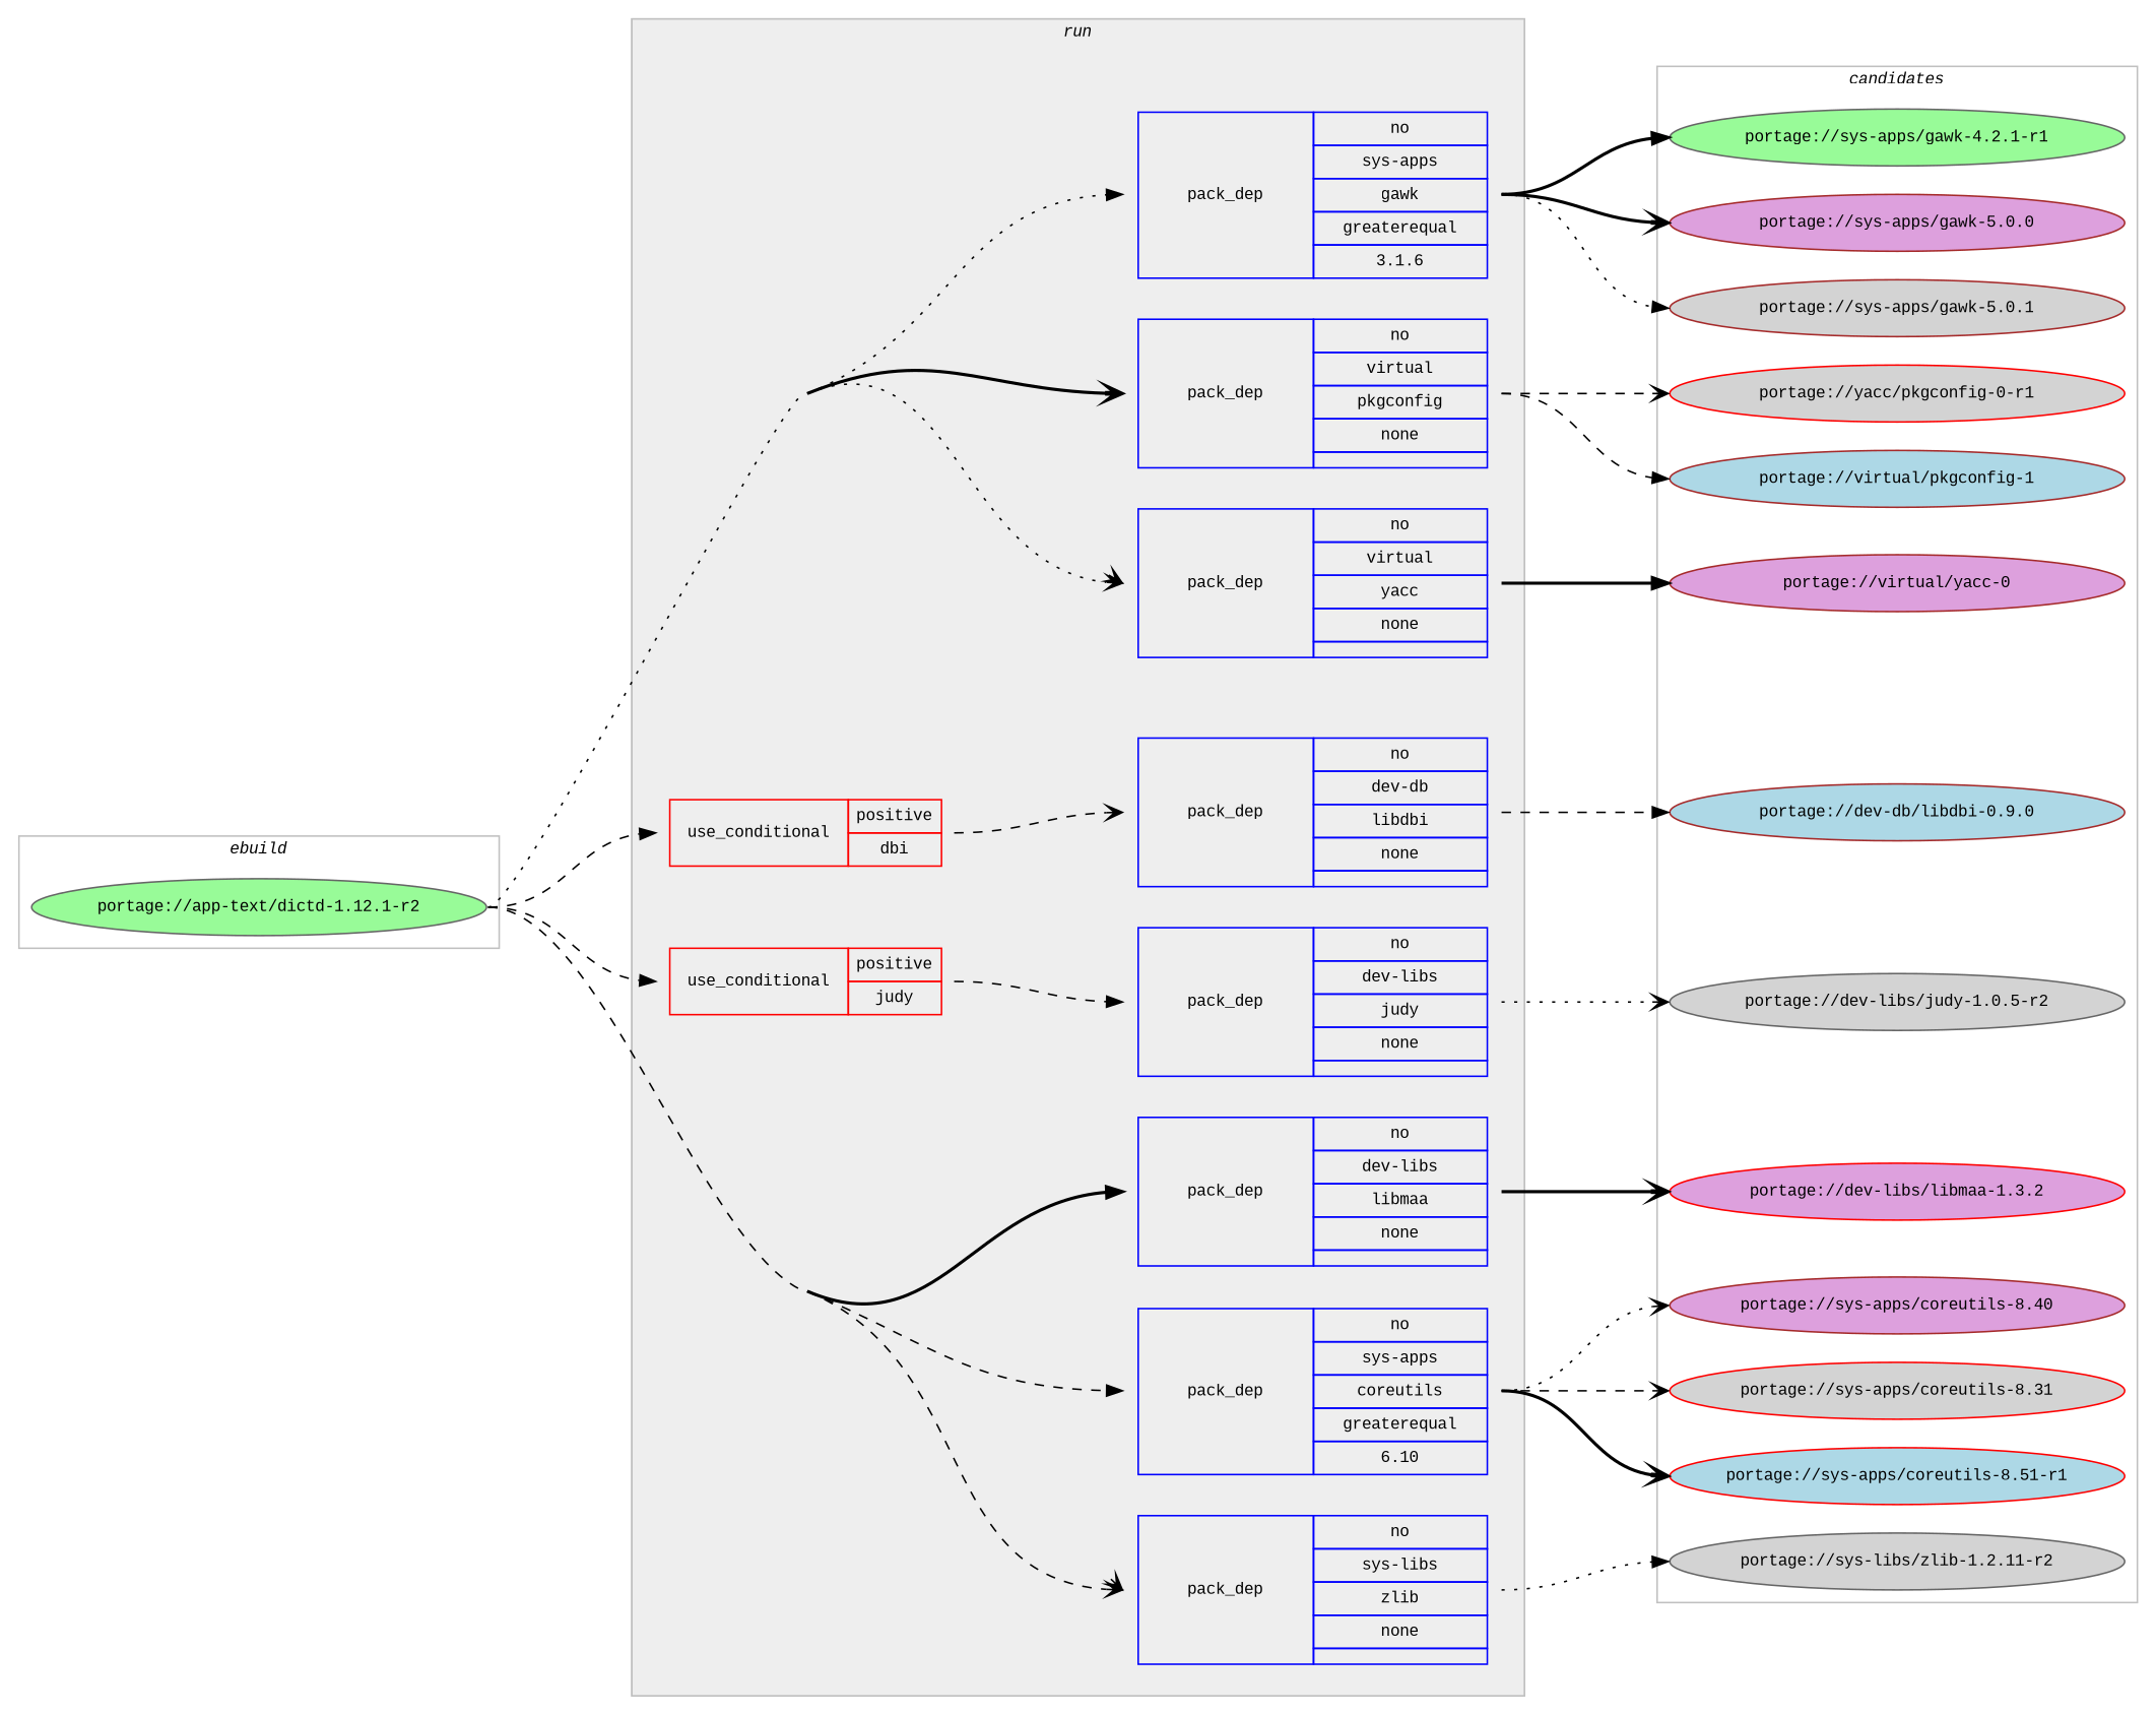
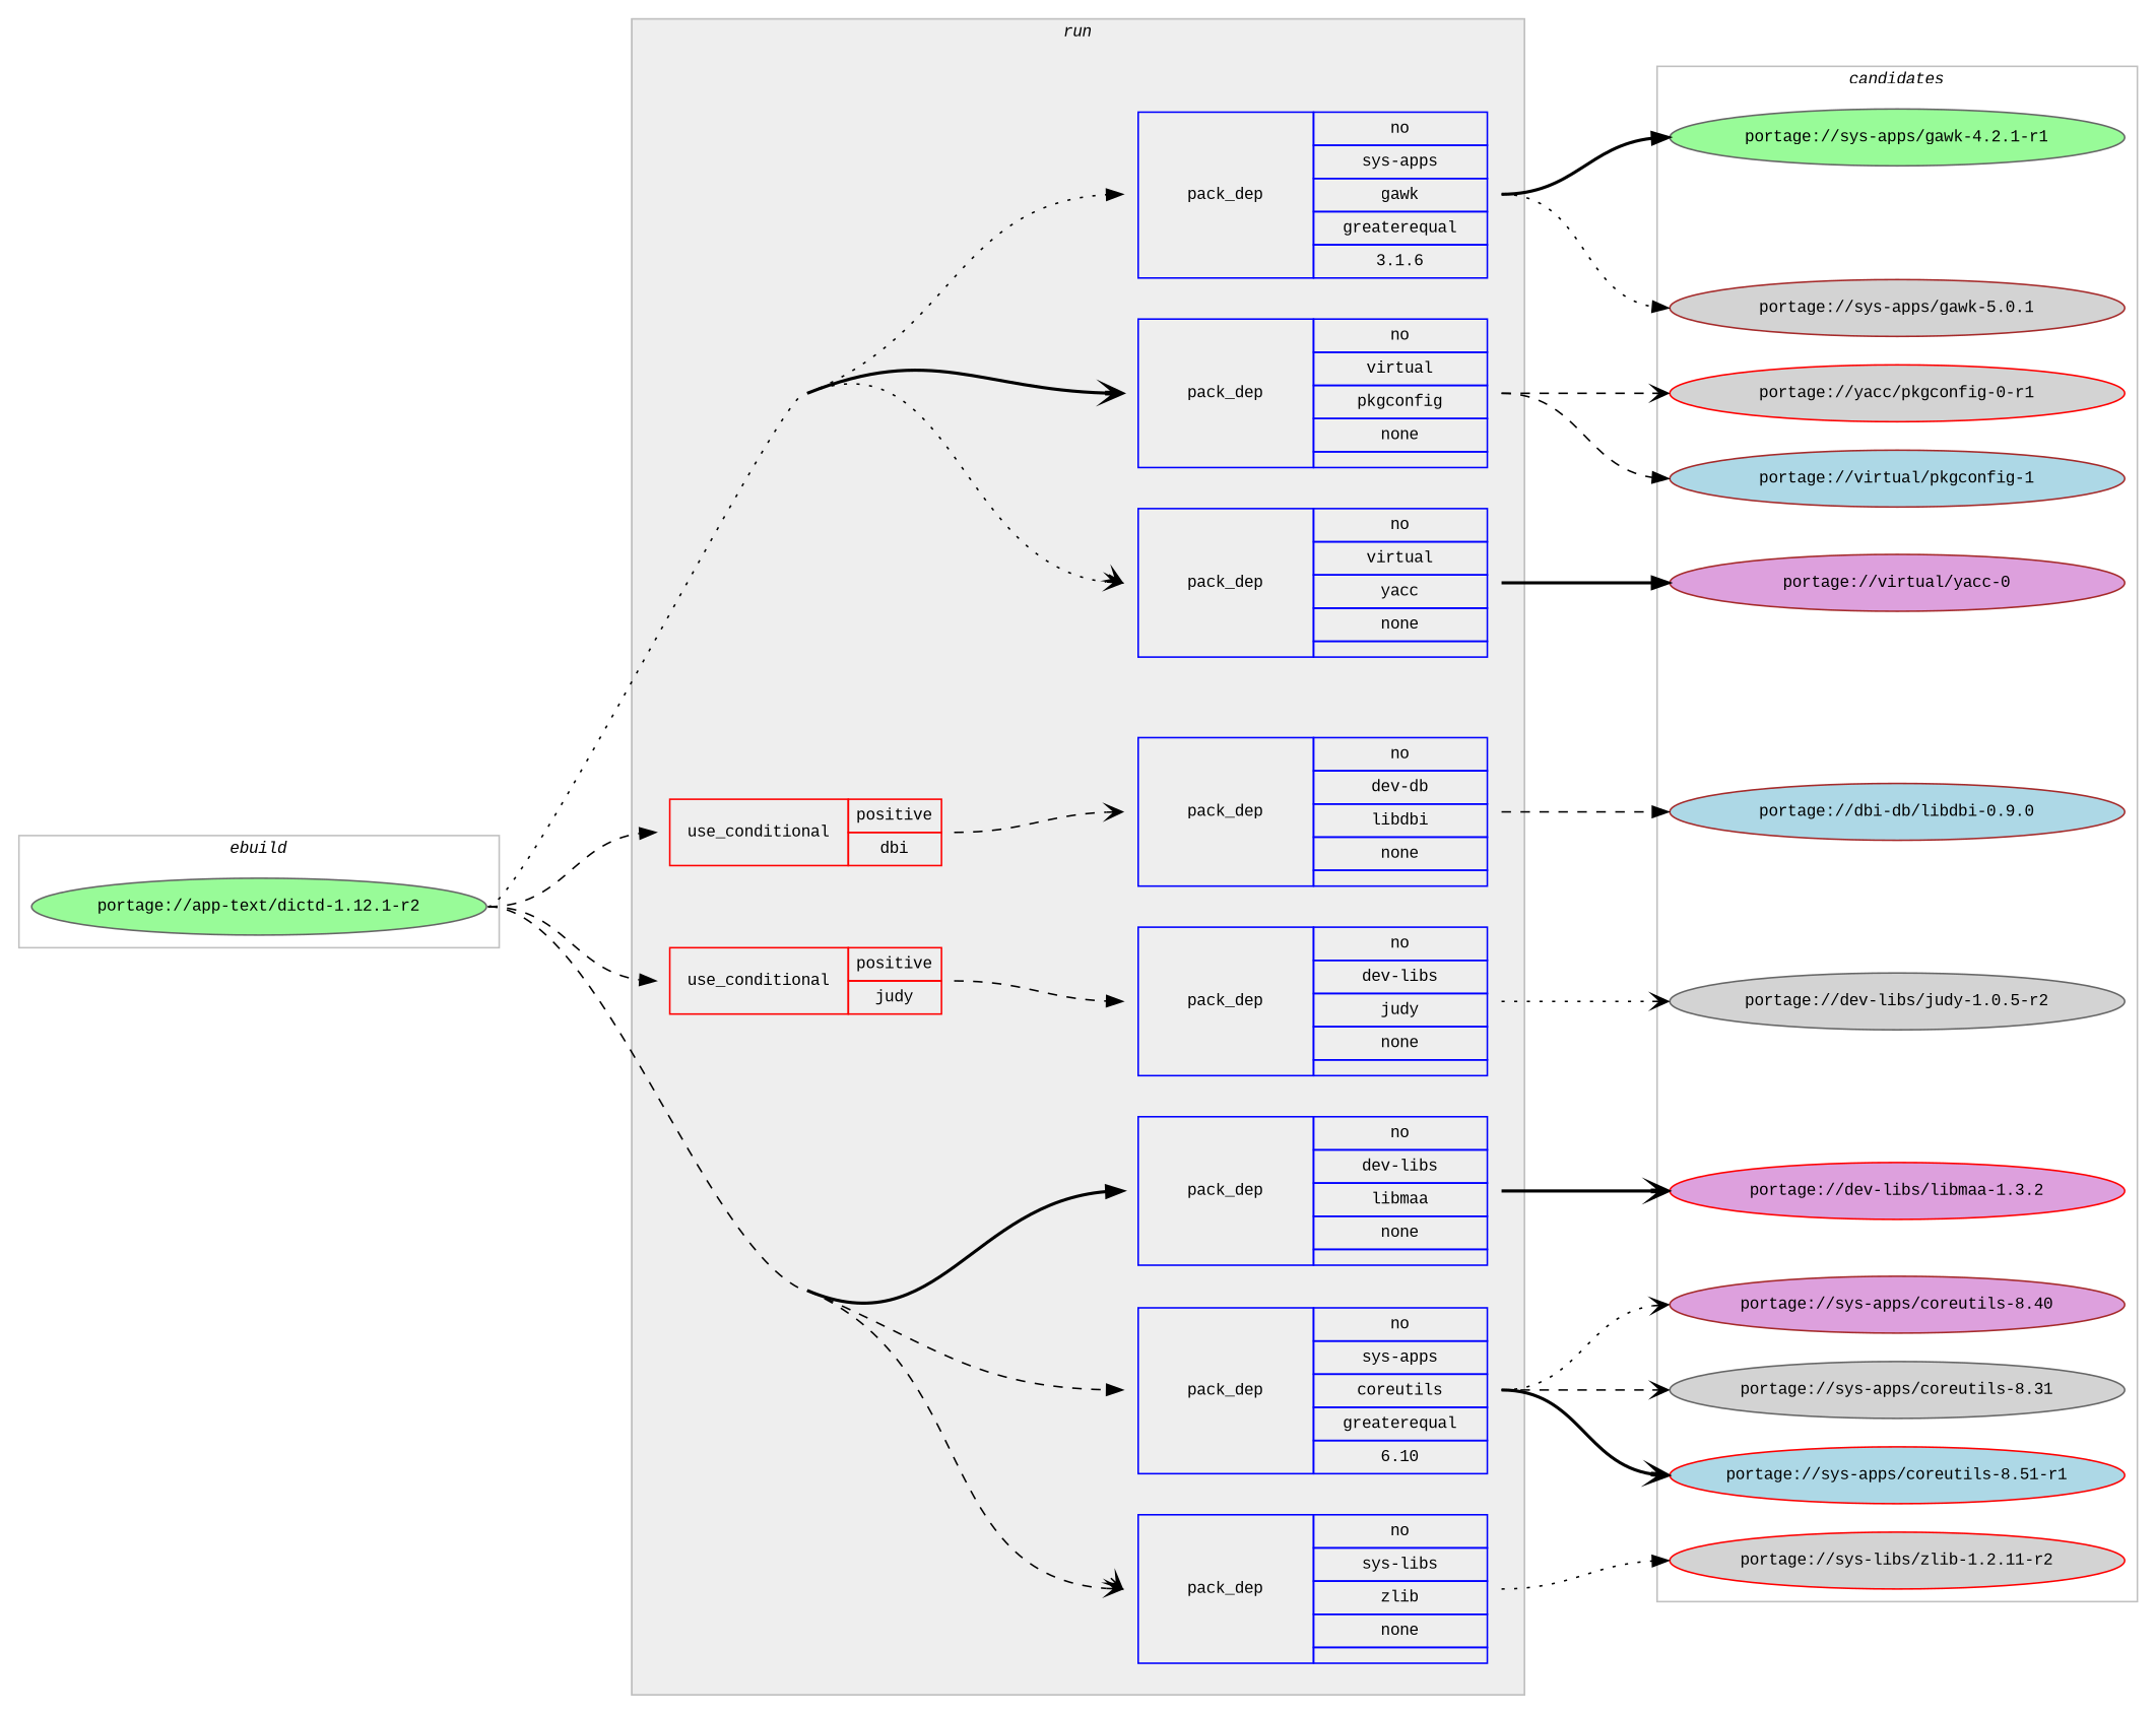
  digraph {
    compound=true
    concentrate=true
    fontname="Liberation Mono"
    fontsize=10
    newrank=true
    rankdir=LR
    ranksep=1.5
    node [color=blue fontname="Liberation Mono" fontsize=10 style=filled]
    edge [arrowhead=normal fontname="Liberation Mono" headport=w style=dashed tailport=e weight=100]
    n1 [color=gray40 fillcolor=palegreen label="portage://app-text/dictd-1.12.1-r2" width=4]
    n2 [label=<<TABLE BORDER="0" CELLBORDER="1" CELLSPACING="0" CELLPADDING="4" WIDTH="220"><TR><TD ROWSPAN="6" CELLPADDING="30">pack_dep</TD></TR><TR><TD WIDTH="110">no</TD></TR><TR><TD>sys-apps</TD></TR><TR><TD>gawk</TD></TR><TR><TD>greaterequal</TD></TR><TR><TD>3.1.6</TD></TR></TABLE>> shape=none style=""]
    n3 [label=<<TABLE BORDER="0" CELLBORDER="1" CELLSPACING="0" CELLPADDING="4" WIDTH="220"><TR><TD ROWSPAN="6" CELLPADDING="30">pack_dep</TD></TR><TR><TD WIDTH="110">no</TD></TR><TR><TD>virtual</TD></TR><TR><TD>pkgconfig</TD></TR><TR><TD>none</TD></TR><TR><TD></TD></TR></TABLE>> shape=none style=""]
    n4 [label=<<TABLE BORDER="0" CELLBORDER="1" CELLSPACING="0" CELLPADDING="4" WIDTH="220"><TR><TD ROWSPAN="6" CELLPADDING="30">pack_dep</TD></TR><TR><TD WIDTH="110">no</TD></TR><TR><TD>virtual</TD></TR><TR><TD>yacc</TD></TR><TR><TD>none</TD></TR><TR><TD></TD></TR></TABLE>> shape=none style=""]
    n5 [label=<<TABLE BORDER="0" CELLBORDER="1" CELLSPACING="0" CELLPADDING="4" WIDTH="220"><TR><TD ROWSPAN="6" CELLPADDING="30">pack_dep</TD></TR><TR><TD WIDTH="110">no</TD></TR><TR><TD>dev-db</TD></TR><TR><TD>libdbi</TD></TR><TR><TD>none</TD></TR><TR><TD></TD></TR></TABLE>> shape=none style=""]
    n6 [color=red label=<<TABLE BORDER="0" CELLBORDER="1" CELLSPACING="0" CELLPADDING="4"><TR><TD ROWSPAN="3" CELLPADDING="10">use_conditional</TD></TR><TR><TD>positive</TD></TR><TR><TD>dbi</TD></TR></TABLE>> shape=none style=""]
    n7 [label=<<TABLE BORDER="0" CELLBORDER="1" CELLSPACING="0" CELLPADDING="4" WIDTH="220"><TR><TD ROWSPAN="6" CELLPADDING="30">pack_dep</TD></TR><TR><TD WIDTH="110">no</TD></TR><TR><TD>dev-libs</TD></TR><TR><TD>judy</TD></TR><TR><TD>none</TD></TR><TR><TD></TD></TR></TABLE>> shape=none style=""]
    n8 [color=red label=<<TABLE BORDER="0" CELLBORDER="1" CELLSPACING="0" CELLPADDING="4"><TR><TD ROWSPAN="3" CELLPADDING="10">use_conditional</TD></TR><TR><TD>positive</TD></TR><TR><TD>judy</TD></TR></TABLE>> shape=none style=""]
    n9 [label=<<TABLE BORDER="0" CELLBORDER="1" CELLSPACING="0" CELLPADDING="4" WIDTH="220"><TR><TD ROWSPAN="6" CELLPADDING="30">pack_dep</TD></TR><TR><TD WIDTH="110">no</TD></TR><TR><TD>dev-libs</TD></TR><TR><TD>libmaa</TD></TR><TR><TD>none</TD></TR><TR><TD></TD></TR></TABLE>> shape=none style=""]
    n10 [label=<<TABLE BORDER="0" CELLBORDER="1" CELLSPACING="0" CELLPADDING="4" WIDTH="220"><TR><TD ROWSPAN="6" CELLPADDING="30">pack_dep</TD></TR><TR><TD WIDTH="110">no</TD></TR><TR><TD>sys-apps</TD></TR><TR><TD>coreutils</TD></TR><TR><TD>greaterequal</TD></TR><TR><TD>6.10</TD></TR></TABLE>> shape=none style=""]
    n11 [label=<<TABLE BORDER="0" CELLBORDER="1" CELLSPACING="0" CELLPADDING="4" WIDTH="220"><TR><TD ROWSPAN="6" CELLPADDING="30">pack_dep</TD></TR><TR><TD WIDTH="110">no</TD></TR><TR><TD>sys-libs</TD></TR><TR><TD>zlib</TD></TR><TR><TD>none</TD></TR><TR><TD></TD></TR></TABLE>> shape=none style=""]
    n12 [color=gray40 fillcolor=palegreen label="portage://sys-apps/gawk-4.2.1-r1" width=4]
-   n13 [color=brown fillcolor=plum label="portage://sys-apps/gawk-5.0.0" width=4]
    n14 [color=brown fillcolor=lightgrey label="portage://sys-apps/gawk-5.0.1" width=4]
    n15 [color=red fillcolor=lightgrey label="portage://yacc/pkgconfig-0-r1" width=4]
    n16 [color=brown fillcolor=lightblue label="portage://virtual/pkgconfig-1" width=4]
    n17 [color=brown fillcolor=plum label="portage://virtual/yacc-0" width=4]
-   n18 [color=brown fillcolor=lightblue label="portage://dev-db/libdbi-0.9.0" width=4]
+   n18 [color=brown fillcolor=lightblue label="portage://dbi-db/libdbi-0.9.0" width=4]
    n19 [color=gray40 fillcolor=lightgrey label="portage://dev-libs/judy-1.0.5-r2" width=4]
    n20 [color=red fillcolor=plum label="portage://dev-libs/libmaa-1.3.2" width=4]
    n21 [color=brown fillcolor=plum label="portage://sys-apps/coreutils-8.40" width=4]
-   n22 [color=red fillcolor=lightgrey label="portage://sys-apps/coreutils-8.31" width=4]
+   n22 [color=gray40 fillcolor=lightgrey label="portage://sys-apps/coreutils-8.31" width=4]
    n23 [color=red fillcolor=lightblue label="portage://sys-apps/coreutils-8.51-r1" width=4]
-   n24 [color=gray40 fillcolor=lightgrey label="portage://sys-libs/zlib-1.2.11-r2" width=4]
+   n24 [color=red fillcolor=lightgrey label="portage://sys-libs/zlib-1.2.11-r2" width=4]
    subgraph cluster_1 {
      color=gray
      label=<<i>ebuild</i>>
      rank=same
      n1
    }
    subgraph cluster_2 {
      color=gray
      label=<<i>dependencies</i>>
      subgraph cluster_3 {
        color=gray
        fillcolor="#eeeeee"
        label=<<i>compile</i>>
        style=filled
        subgraph sub_4 {
          color=gray
          fillcolor="#eeeeee"
          label=<<i>compile</i>>
          style=filled
          n2
        }
        subgraph sub_5 {
          color=gray
          fillcolor="#eeeeee"
          label=<<i>compile</i>>
          style=filled
          n3
        }
        subgraph sub_6 {
          color=gray
          fillcolor="#eeeeee"
          label=<<i>compile</i>>
          style=filled
          n4
        }
      }
      subgraph cluster_7 {
        color=gray
        fillcolor="#eeeeee"
        label=<<i>compile and run</i>>
        style=filled
        subgraph sub_8 {
          color=gray
          fillcolor="#eeeeee"
          label=<<i>compile and run</i>>
          style=filled
          n6
          subgraph sub_9 {
            color=gray
            fillcolor="#eeeeee"
            label=<<i>compile and run</i>>
            style=filled
            n5
          }
        }
        subgraph sub_10 {
          color=gray
          fillcolor="#eeeeee"
          label=<<i>compile and run</i>>
          style=filled
          n8
          subgraph sub_11 {
            color=gray
            fillcolor="#eeeeee"
            label=<<i>compile and run</i>>
            style=filled
            n7
          }
        }
        subgraph sub_12 {
          color=gray
          fillcolor="#eeeeee"
          label=<<i>compile and run</i>>
          style=filled
          n9
        }
        subgraph sub_13 {
          color=gray
          fillcolor="#eeeeee"
          label=<<i>compile and run</i>>
          style=filled
          n10
        }
        subgraph sub_14 {
          color=gray
          fillcolor="#eeeeee"
          label=<<i>compile and run</i>>
          style=filled
          n11
        }
      }
      subgraph cluster_15 {
        color=gray
        fillcolor="#eeeeee"
        label=<<i>run</i>>
        style=filled
      }
    }
    subgraph cluster_16 {
      color=gray
      label=<<i>candidates</i>>
      rank=same
      subgraph sub_17 {
        color=black
        label=<<i>candidates</i>>
        nodesep=1
        rank=same
        n12
-       n13
        n14
      }
      subgraph sub_18 {
        color=black
        label=<<i>candidates</i>>
        nodesep=1
        rank=same
        n15
        n16
      }
      subgraph sub_19 {
        color=black
        label=<<i>candidates</i>>
        nodesep=1
        rank=same
        n17
      }
      subgraph sub_20 {
        color=black
        label=<<i>candidates</i>>
        nodesep=1
        rank=same
        n18
      }
      subgraph sub_21 {
        color=black
        label=<<i>candidates</i>>
        nodesep=1
        rank=same
        n19
      }
      subgraph sub_22 {
        color=black
        label=<<i>candidates</i>>
        nodesep=1
        rank=same
        n20
      }
      subgraph sub_23 {
        color=black
        label=<<i>candidates</i>>
        nodesep=1
        rank=same
        n21
        n22
        n23
      }
      subgraph sub_24 {
        color=black
        label=<<i>candidates</i>>
        nodesep=1
        rank=same
        n24
      }
    }
    n1 -> n2 [style=dotted weight=20]
    n1 -> n3 [arrowhead=vee style=bold weight=20]
    n1 -> n4 [arrowhead=vee style=dotted weight=20]
    n1 -> n6 [weight=20]
    n1 -> n8 [weight=20]
    n1 -> n9 [style=bold weight=20]
    n1 -> n10 [weight=20]
    n1 -> n11 [arrowhead=vee weight=20]
    n2 -> n12 [style=bold]
-   n2 -> n13 [arrowhead=vee style=bold]
    n2 -> n14 [style=dotted]
    n3 -> n15 [arrowhead=vee]
    n3 -> n16
    n4 -> n17 [style=bold]
    n5 -> n18
    n6 -> n5 [arrowhead=vee weight=20]
    n7 -> n19 [arrowhead=vee style=dotted]
    n8 -> n7 [weight=20]
    n9 -> n20 [arrowhead=vee style=bold]
    n10 -> n21 [arrowhead=vee style=dotted]
    n10 -> n22 [arrowhead=vee]
    n10 -> n23 [arrowhead=vee style=bold]
    n11 -> n24 [style=dotted]
  }
